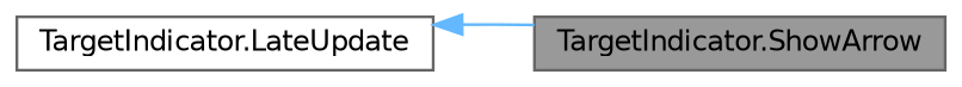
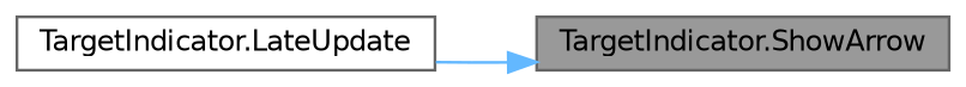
  digraph {
    rankdir=RL
    node [fontname=Helvetica fontsize=10 shape=box style=filled]
    n1 [color=gray40 fillcolor=grey60 fontcolor=black height=0.2 label="TargetIndicator.ShowArrow" width=0.4]
    n2 [color=grey40 fillcolor=white height=0.2 label="TargetIndicator.LateUpdate" width=0.4]
-   n2 -> n1 [color=steelblue1 dir=back fontname=Helvetica fontsize=10 labelfontname=Helvetica labelfontsize=10 style=solid]
+   n1 -> n2 [color=steelblue1 dir=back fontname=Helvetica fontsize=10 labelfontname=Helvetica labelfontsize=10 style=solid]
  }
